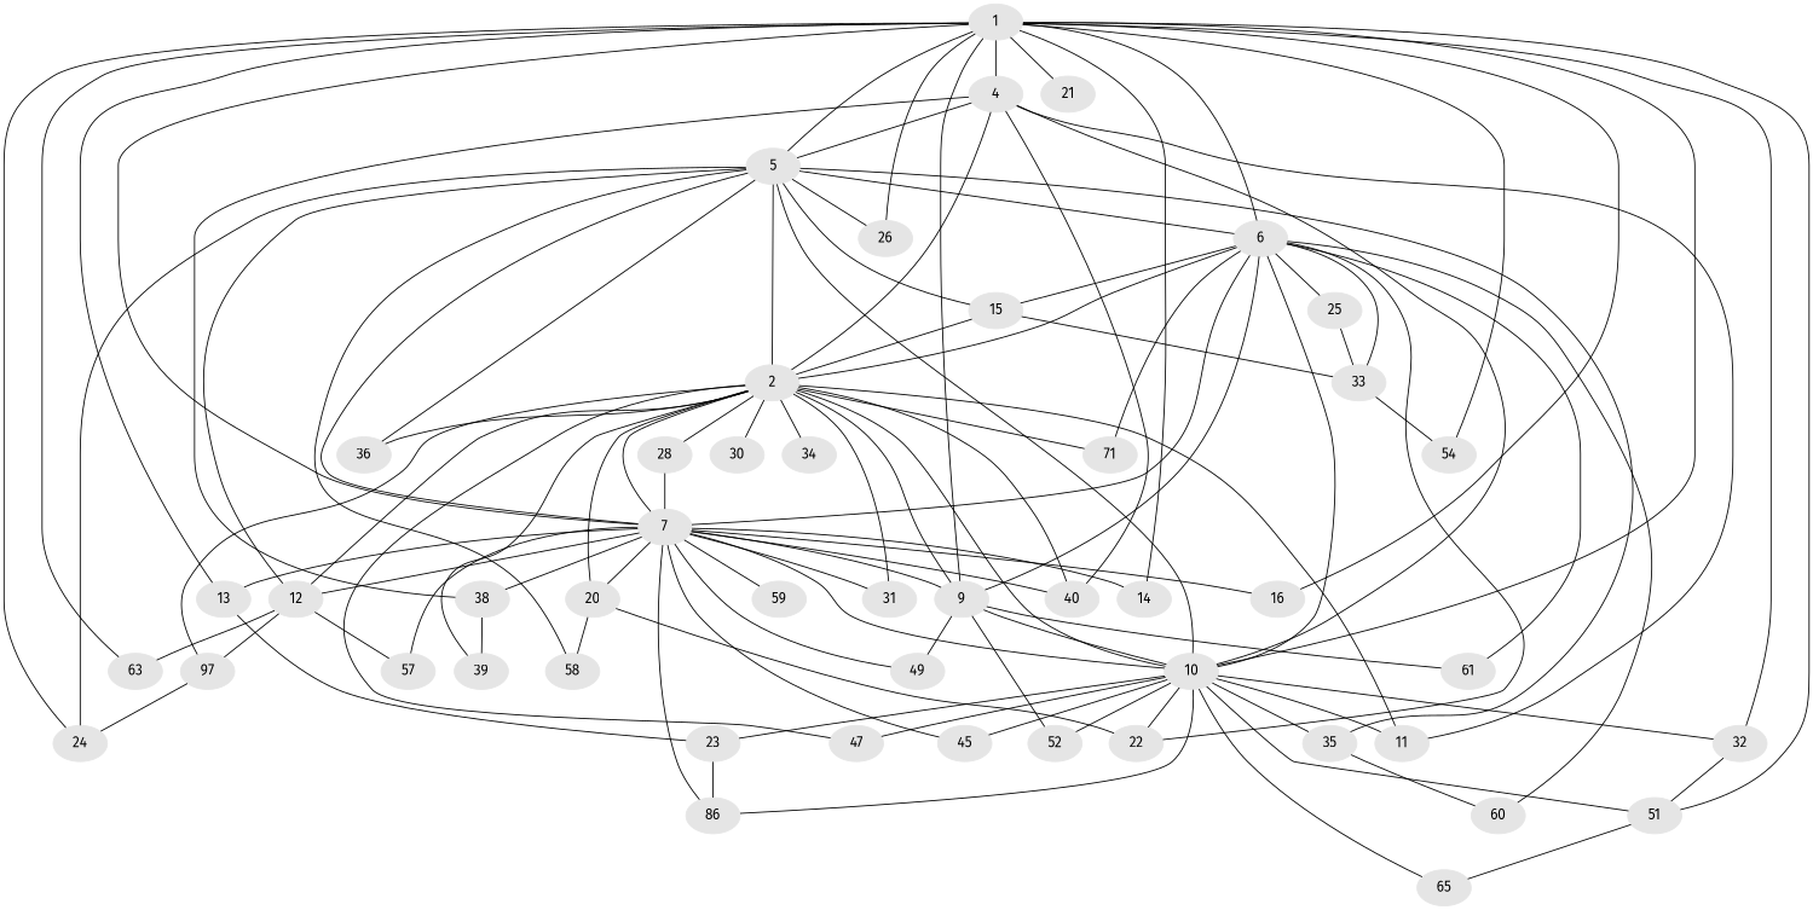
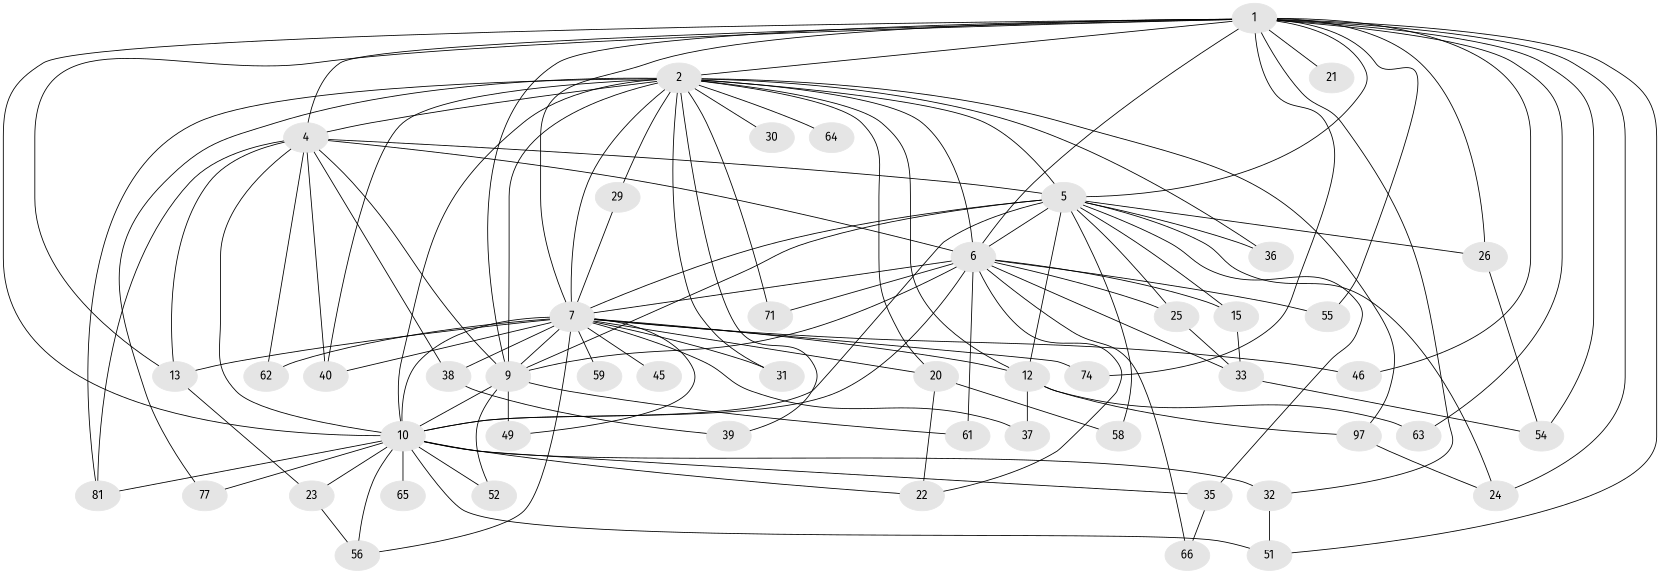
  graph {
    fontname="Fira Sans"
    node [color=gray90 fontname="Fira Sans" style=filled]
    edge [fontname="Fira Sans"]
    1 [super="+19"]
    2 [super="+3"]
    4 [super="+63"]
    5 [super="+44"]
    6 [super="+42"]
    7 [super="+8"]
    9 [super="+67"]
    10 [super="+18"]
    13 [super="+28"]
-   14
+   14 [label=74]
    21
    24 [super="+27"]
    26 [super="+66"]
    32
    n15 [label=63]
-   46 [label=16]
+   46
    51 [super="+53"]
    54
-   11 [super="+64"]
+   55
+   11 [super="+64" label=81]
    n21 [label=97]
    20 [super="+37"]
-   29 [label=28]
+   29
    30
    31
-   34
+   34 [label=64]
    36
    39
    40 [super="+68"]
    n30 [label=71]
-   47
+   47 [label=77]
    12 [super="+16"]
    38
+   62
    15
    25
    35
    58
    22 [super="+50"]
    33 [super="+48"]
-   60
+   60 [label=66]
    61
    45
    49
-   56 [label=86]
-   57
+   56
+   57 [label=37]
    59
    52
    23
    65
-   15 -- 2 [weight=2]
+   1 -- 2 [weight=2]
    1 -- 4 [weight=2]
    1 -- 5
    1 -- 6
    1 -- 7 [weight=2]
    1 -- 9
    1 -- 10
    1 -- 13
    1 -- 14
    1 -- 21
    1 -- 24
    1 -- 26
    1 -- 32
    1 -- n15
    1 -- 46
    1 -- 51
    1 -- 54
+   1 -- 55
    2 -- 4 [weight=2]
    2 -- 5 [weight=2]
    2 -- 6 [weight=2]
    2 -- 7 [weight=4]
    2 -- 9 [weight=2]
    2 -- 10 [weight=3]
    2 -- 11
    2 -- n21
    2 -- 20 [weight=2]
    2 -- 29 [weight=2]
    2 -- 30 [weight=2]
    2 -- 31
    2 -- 34 [weight=2]
    2 -- 36
    2 -- 39
    2 -- 40
    2 -- n30
    2 -- 47
    2 -- 12
    4 -- 5
+   4 -- 6
+   4 -- 9
    4 -- 10
+   4 -- 13
    4 -- 11
    4 -- 40
    4 -- 38 [weight=2]
+   4 -- 62
    5 -- 6
    5 -- 7 [weight=2]
+   5 -- 9
    5 -- 10 [weight=2]
    5 -- 24
    5 -- 26
    5 -- 36
    5 -- 12
    5 -- 15
+   5 -- 25
    5 -- 35
    5 -- 58
    6 -- 7 [weight=2]
    6 -- 9
    6 -- 10 [weight=2]
+   6 -- 55
    6 -- n30
    6 -- 15
    6 -- 25
    6 -- 22
    6 -- 33
    6 -- 60
    6 -- 61
    7 -- 9 [weight=3]
    7 -- 10 [weight=2]
    7 -- 13
    7 -- 14
    7 -- 46
    7 -- 20
    7 -- 31
    7 -- 40
    7 -- 12
    7 -- 38
+   7 -- 62
    7 -- 45
    7 -- 49
    7 -- 56
    7 -- 57
    7 -- 59
    9 -- 10
    9 -- 61
    9 -- 49
    9 -- 52
    10 -- 32
    10 -- 51
    10 -- 11
    10 -- 47
    10 -- 35
    10 -- 22
-   10 -- 45
    10 -- 56
    10 -- 52
    10 -- 23
    10 -- 65
    13 -- 23
+   26 -- 54
    32 -- 51
-   51 -- 65
    n21 -- 24
    20 -- 58
    20 -- 22
    29 -- 7 [weight=2]
    12 -- n15
    12 -- n21
    12 -- 57
    38 -- 39
    15 -- 33
    25 -- 33
    35 -- 60
    33 -- 54
    23 -- 56
  }
